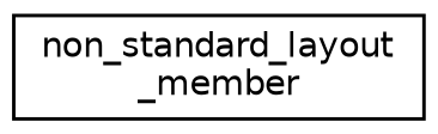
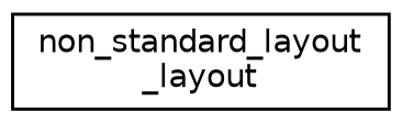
  digraph {
    rankdir=LR
-   n1 [color=black fillcolor=white fontname=Helvetica fontsize=10 height=0.2 label="non_standard_layout\l_member" shape=record style=filled width=0.4]
+   n1 [color=black fillcolor=white fontname=Helvetica fontsize=10 height=0.2 label="non_standard_layout\l_layout" shape=record style=filled width=0.4]
  }
